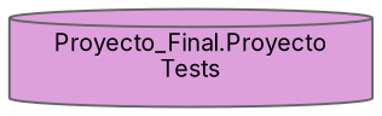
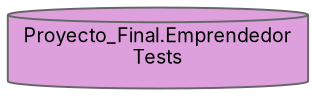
  digraph {
    rankdir=LR
    fontname=Inter
-   n1 [color=gray40 fillcolor=plum fontname=Inter fontsize=10 height=0.2 label="Proyecto_Final.Proyecto\lTests" shape=cylinder style=filled width=0.4]
+   n1 [color=gray40 fillcolor=plum fontname=Inter fontsize=10 height=0.2 label="Proyecto_Final.Emprendedor\lTests" shape=cylinder style=filled width=0.4]
  }
